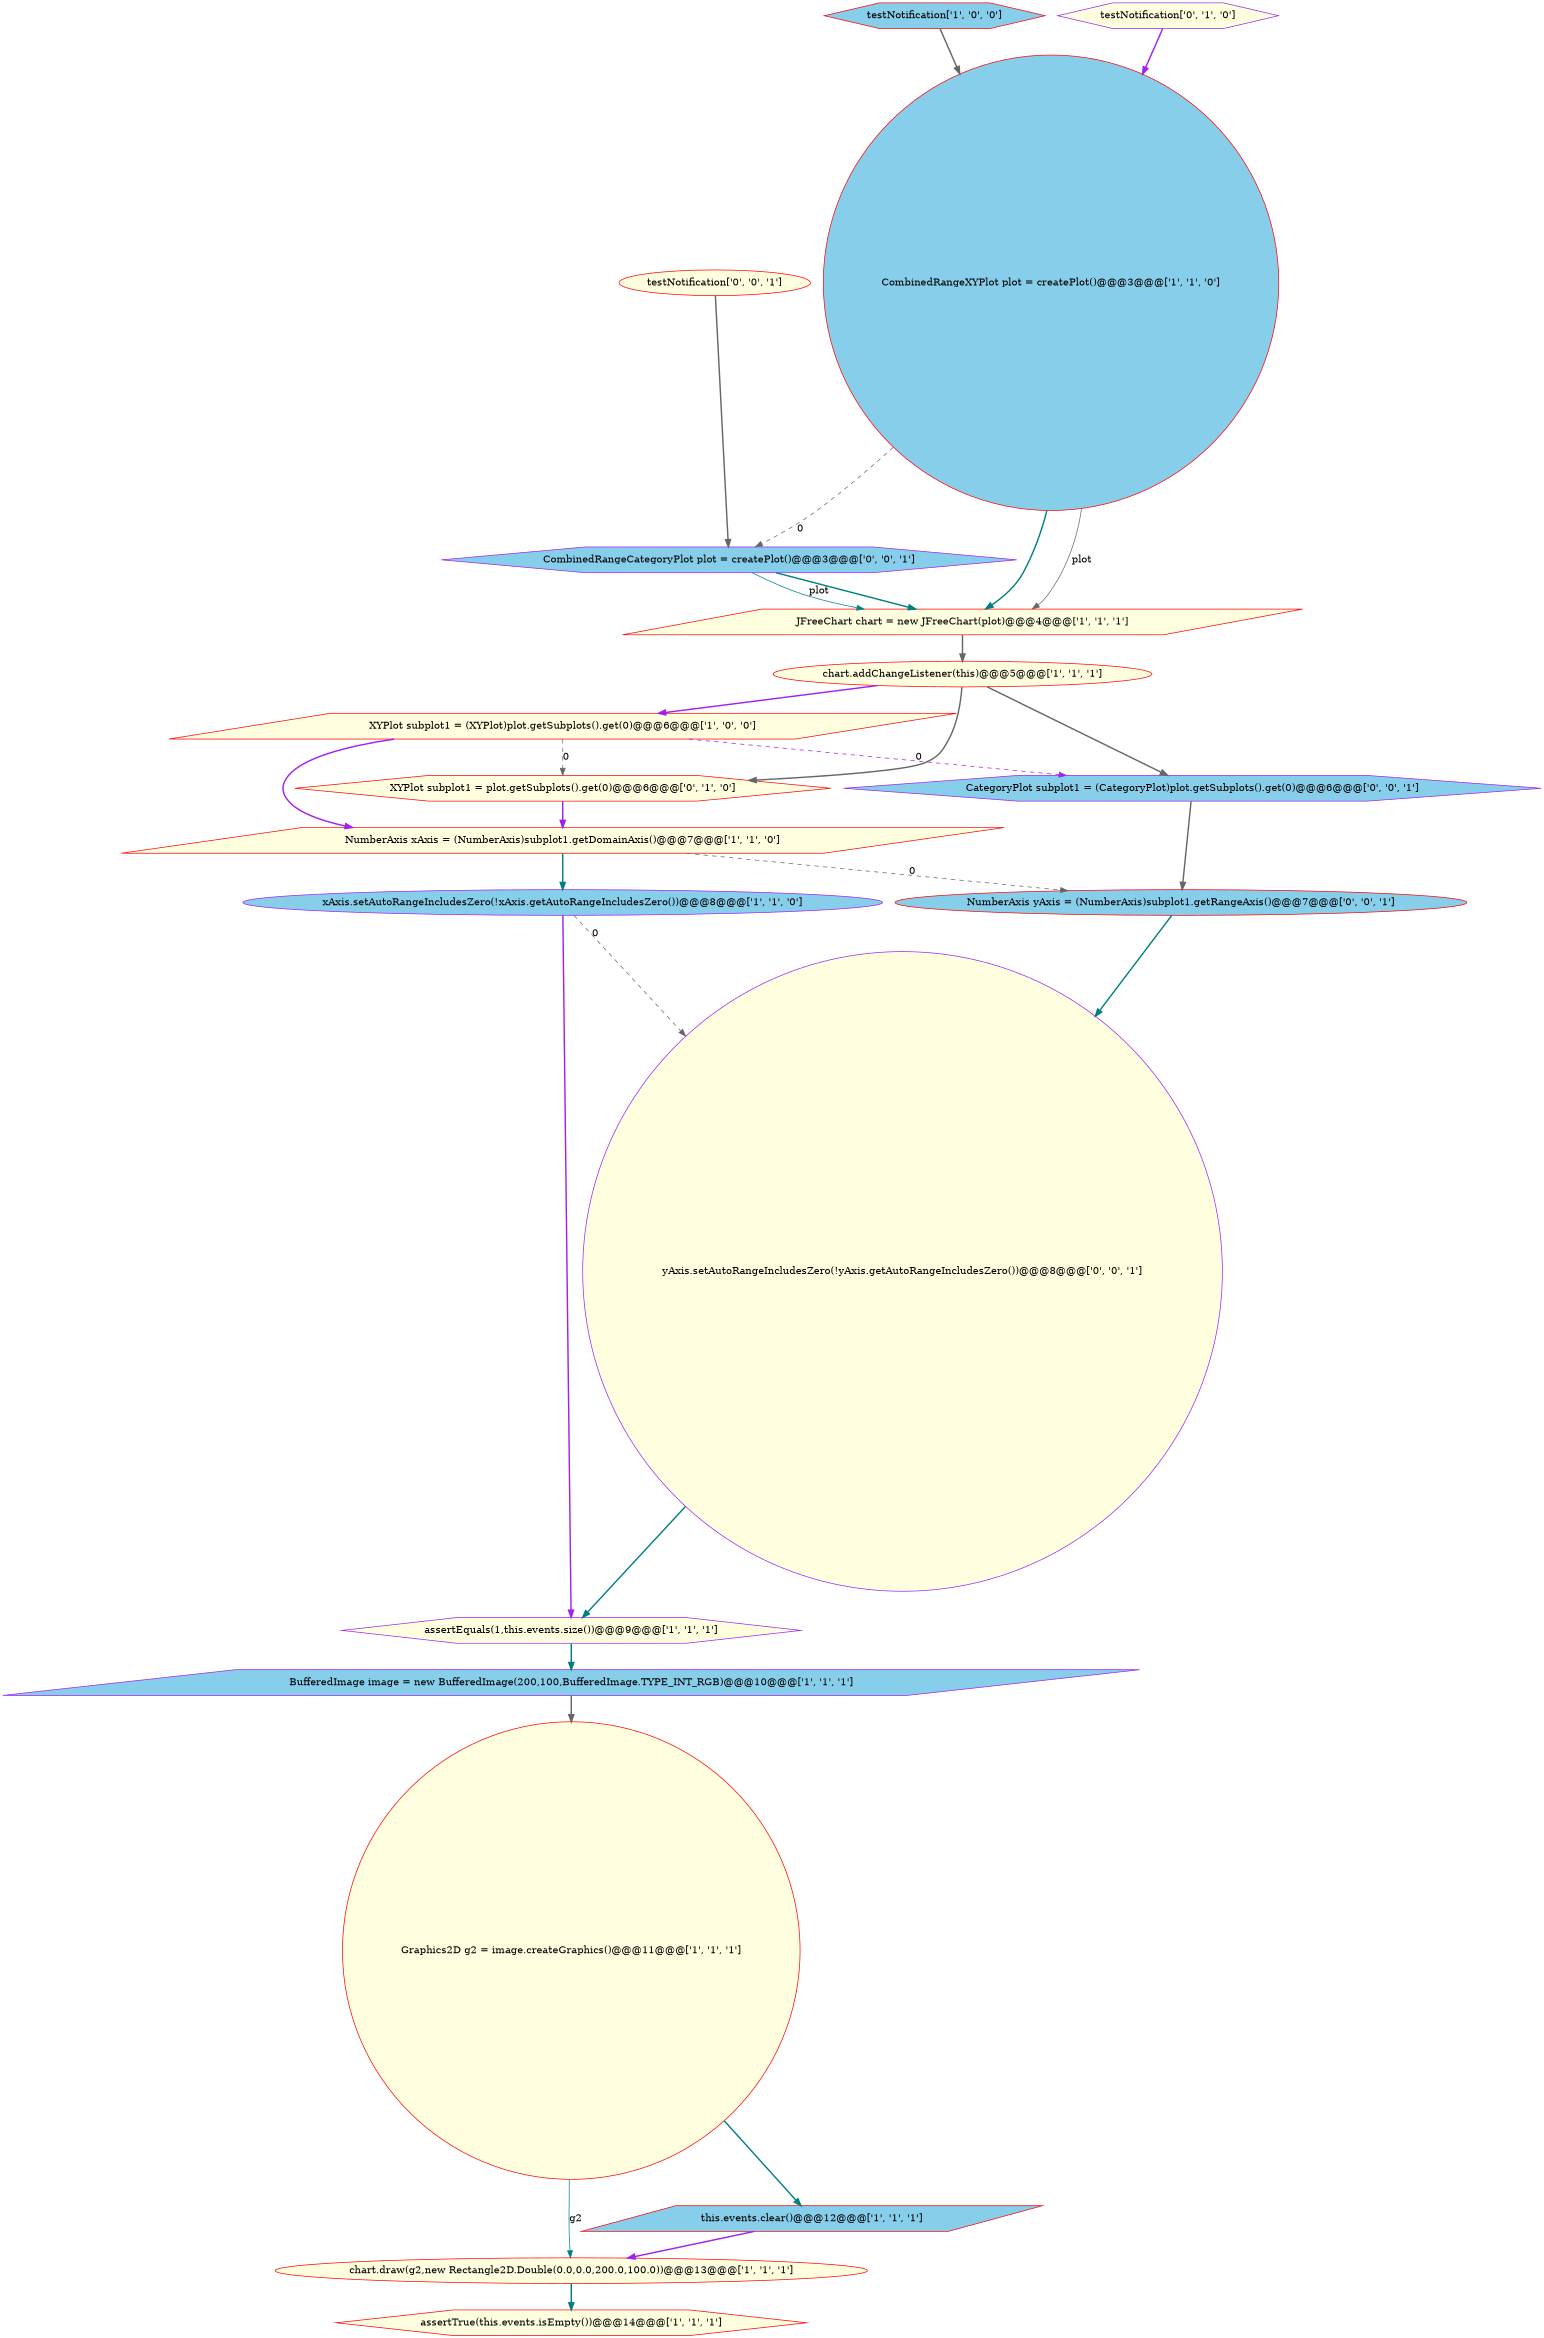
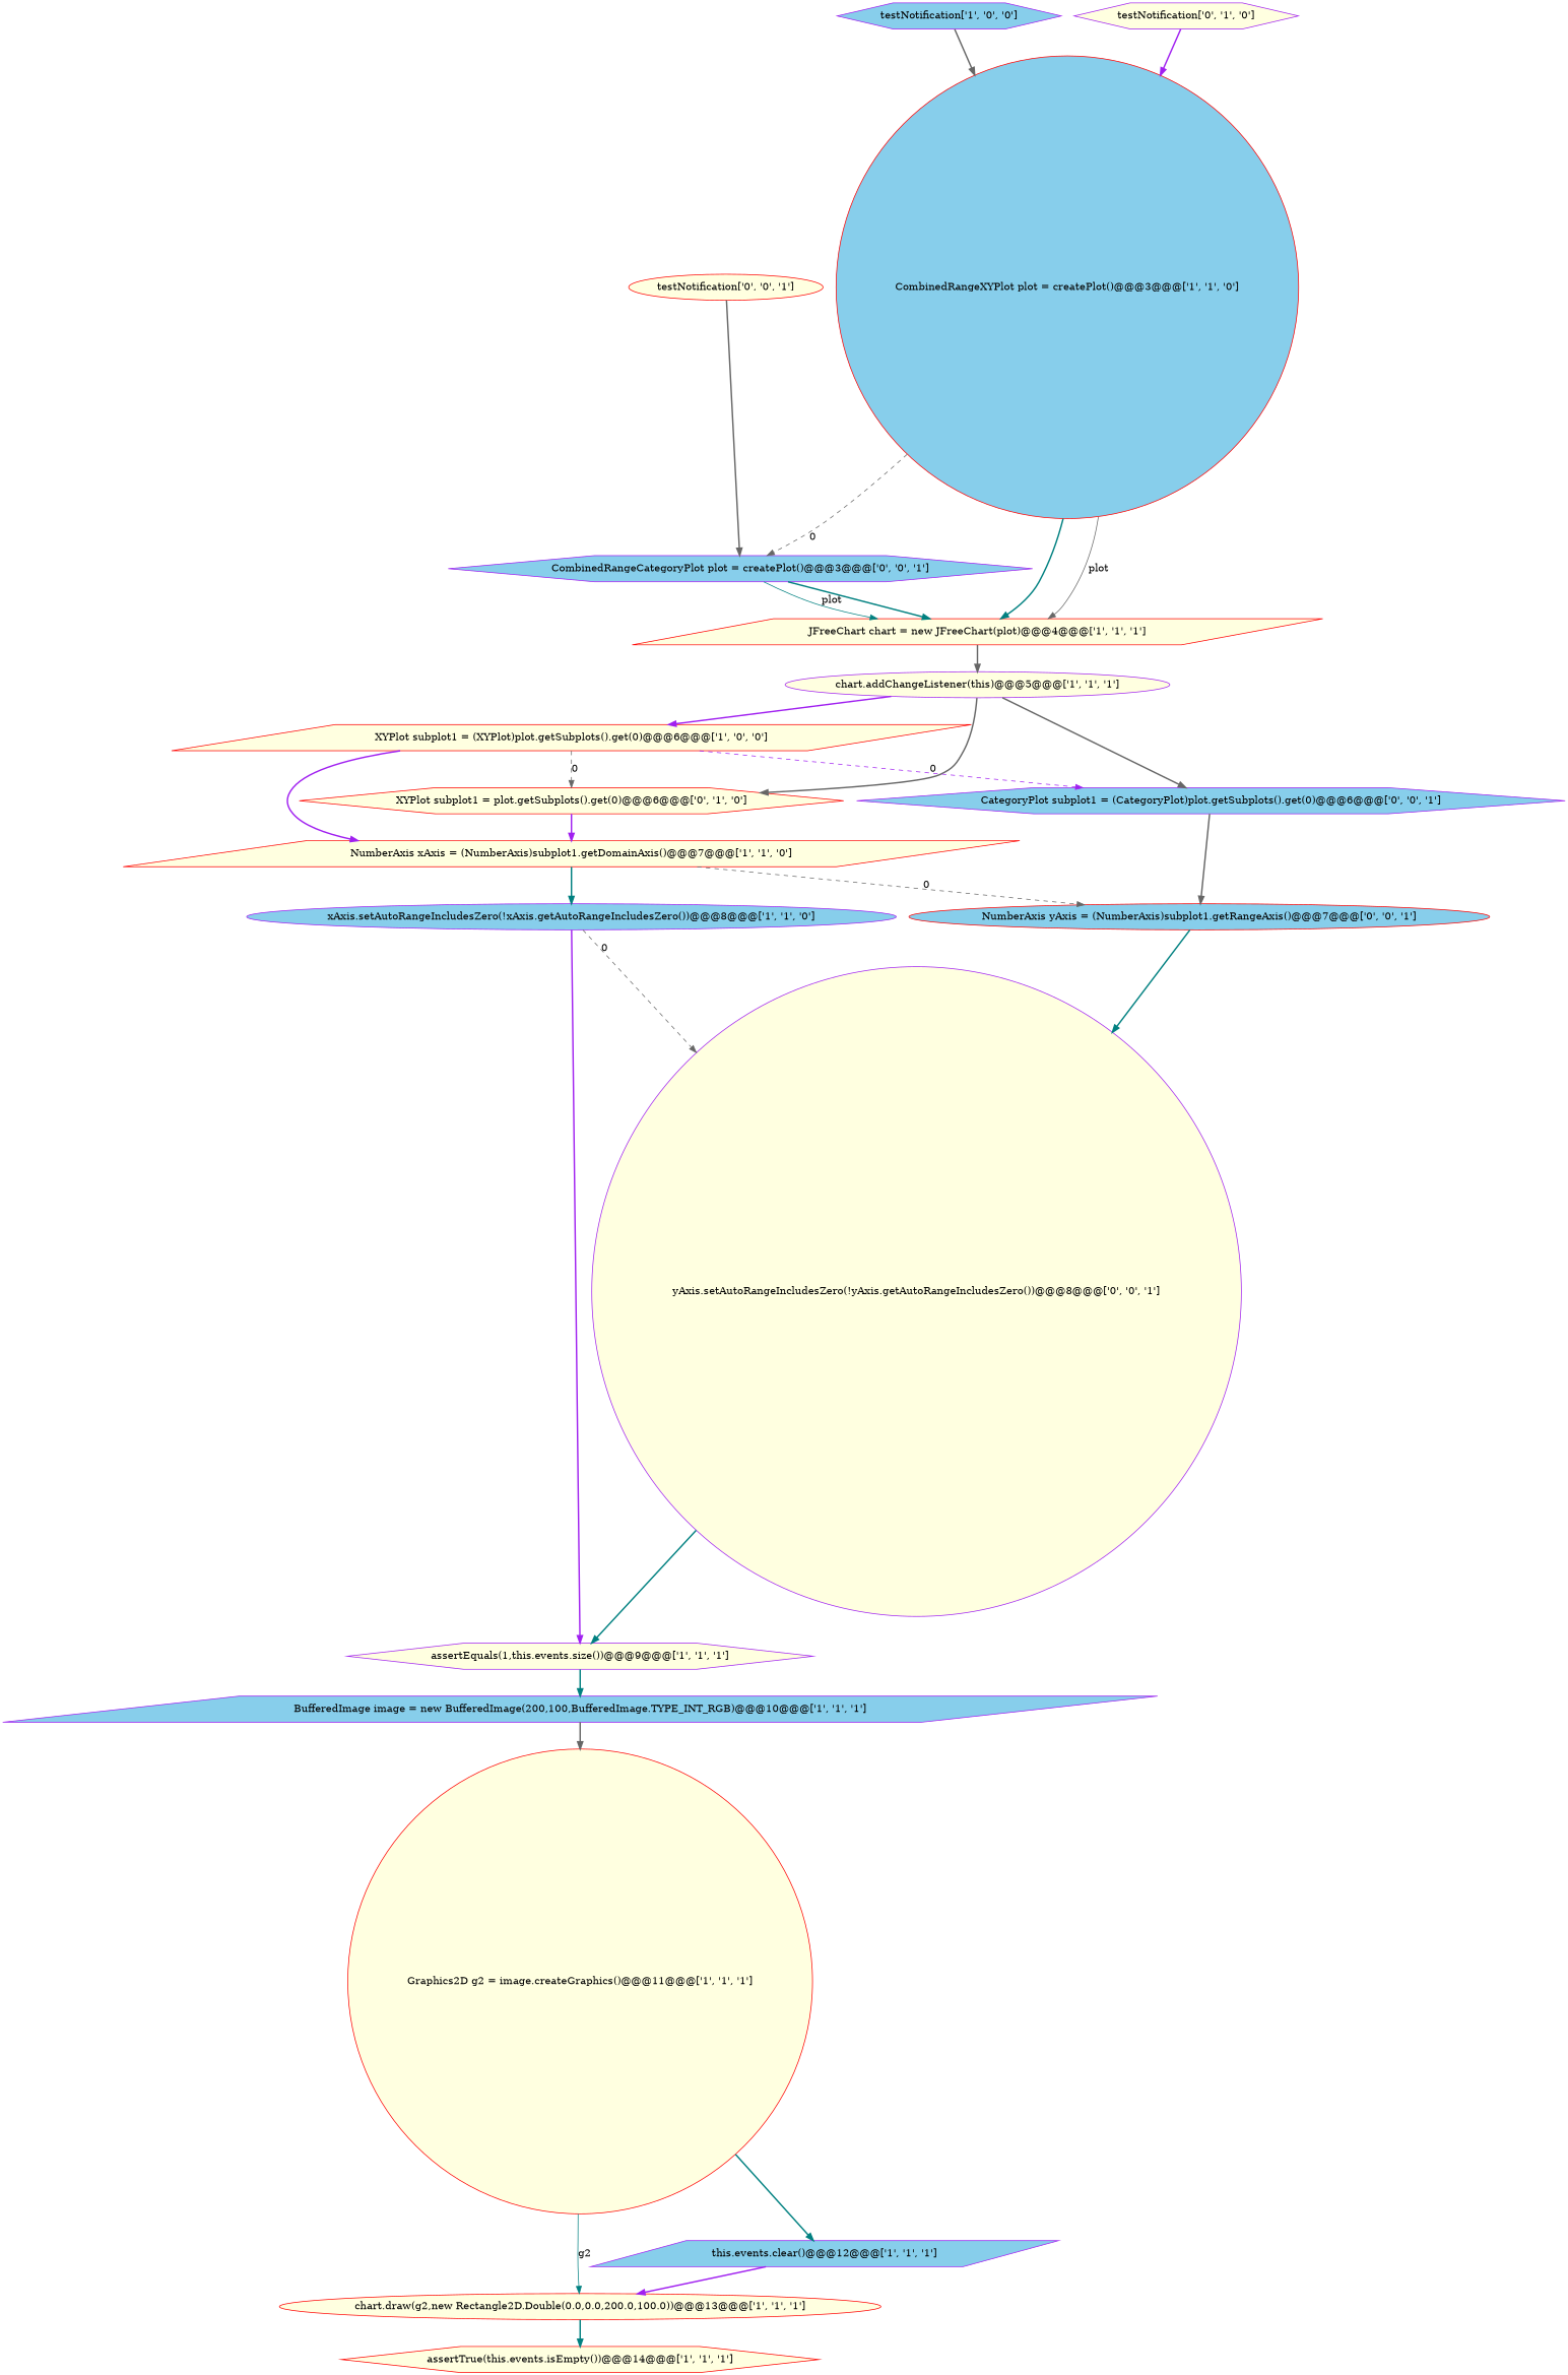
  digraph {
    node [color=red fillcolor=lightyellow shape=hexagon style=filled]
    edge [color=gray40 style=bold]
    n1 [color=purple fillcolor=skyblue label="CombinedRangeCategoryPlot plot = createPlot()@@@3@@@['0', '0', '1']"]
    n2 [label="JFreeChart chart = new JFreeChart(plot)@@@4@@@['1', '1', '1']" shape=parallelogram]
-   n3 [label="chart.addChangeListener(this)@@@5@@@['1', '1', '1']" shape=ellipse]
+   n3 [color=purple label="chart.addChangeListener(this)@@@5@@@['1', '1', '1']" shape=ellipse]
    n4 [label="assertTrue(this.events.isEmpty())@@@14@@@['1', '1', '1']"]
    n5 [label="XYPlot subplot1 = (XYPlot)plot.getSubplots().get(0)@@@6@@@['1', '0', '0']" shape=parallelogram]
    n6 [label="NumberAxis xAxis = (NumberAxis)subplot1.getDomainAxis()@@@7@@@['1', '1', '0']" shape=parallelogram]
    n7 [label="XYPlot subplot1 = plot.getSubplots().get(0)@@@6@@@['0', '1', '0']"]
    n8 [color=purple fillcolor=skyblue label="CategoryPlot subplot1 = (CategoryPlot)plot.getSubplots().get(0)@@@6@@@['0', '0', '1']"]
    n9 [fillcolor=skyblue label="NumberAxis yAxis = (NumberAxis)subplot1.getRangeAxis()@@@7@@@['0', '0', '1']" shape=ellipse]
    n10 [color=purple fillcolor=skyblue label="xAxis.setAutoRangeIncludesZero(!xAxis.getAutoRangeIncludesZero())@@@8@@@['1', '1', '0']" shape=ellipse]
    n11 [color=purple label="yAxis.setAutoRangeIncludesZero(!yAxis.getAutoRangeIncludesZero())@@@8@@@['0', '0', '1']" shape=circle]
    n12 [color=purple label="assertEquals(1,this.events.size())@@@9@@@['1', '1', '1']"]
    n13 [label="chart.draw(g2,new Rectangle2D.Double(0.0,0.0,200.0,100.0))@@@13@@@['1', '1', '1']" shape=ellipse]
    n14 [fillcolor=skyblue label="CombinedRangeXYPlot plot = createPlot()@@@3@@@['1', '1', '0']" shape=circle]
-   n15 [fillcolor=skyblue label="testNotification['1', '0', '0']"]
+   n15 [color=purple fillcolor=skyblue label="testNotification['1', '0', '0']"]
    n16 [color=purple fillcolor=skyblue label="BufferedImage image = new BufferedImage(200,100,BufferedImage.TYPE_INT_RGB)@@@10@@@['1', '1', '1']" shape=parallelogram]
    n17 [label="Graphics2D g2 = image.createGraphics()@@@11@@@['1', '1', '1']" shape=circle]
-   n18 [fillcolor=skyblue label="this.events.clear()@@@12@@@['1', '1', '1']" shape=parallelogram]
+   n18 [color=purple fillcolor=skyblue label="this.events.clear()@@@12@@@['1', '1', '1']" shape=parallelogram]
    n19 [label="testNotification['0', '0', '1']" shape=ellipse]
    n20 [color=purple label="testNotification['0', '1', '0']"]
    n1 -> n2 [color=teal]
    n1 -> n2 [color=teal label=plot style=solid]
    n2 -> n3
    n3 -> n5 [color=purple]
    n3 -> n7
    n3 -> n8
    n5 -> n6 [color=purple]
    n5 -> n7 [label=0 style=dashed]
    n5 -> n8 [color=purple label=0 style=dashed]
    n6 -> n9 [label=0 style=dashed]
    n6 -> n10 [color=teal]
    n7 -> n6 [color=purple]
    n8 -> n9
    n9 -> n11 [color=teal]
    n10 -> n11 [label=0 style=dashed]
    n10 -> n12 [color=purple]
    n11 -> n12 [color=teal]
    n12 -> n16 [color=teal]
    n13 -> n4 [color=teal]
    n14 -> n1 [label=0 style=dashed]
    n14 -> n2 [label=plot style=solid]
    n14 -> n2 [color=teal]
    n15 -> n14
    n16 -> n17
    n17 -> n13 [color=teal label=g2 style=solid]
    n17 -> n18 [color=teal]
    n18 -> n13 [color=purple]
    n19 -> n1
    n20 -> n14 [color=purple]
  }
